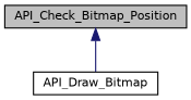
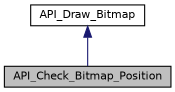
  digraph {
    rankdir=TB
    node [color=black fontname=Helvetica fontsize=10 shape=record style=filled]
    n1 [fillcolor=grey75 fontcolor=black height=0.2 label=API_Check_Bitmap_Position width=0.4]
    n2 [fillcolor=white height=0.2 label=API_Draw_Bitmap width=0.4]
-   n1 -> n2 [color=midnightblue dir=back fontname=Helvetica fontsize=10 labelfontname=Helvetica labelfontsize=10 style=solid]
+   n2 -> n1 [color=midnightblue dir=back fontname=Helvetica fontsize=10 labelfontname=Helvetica labelfontsize=10 style=solid]
  }
